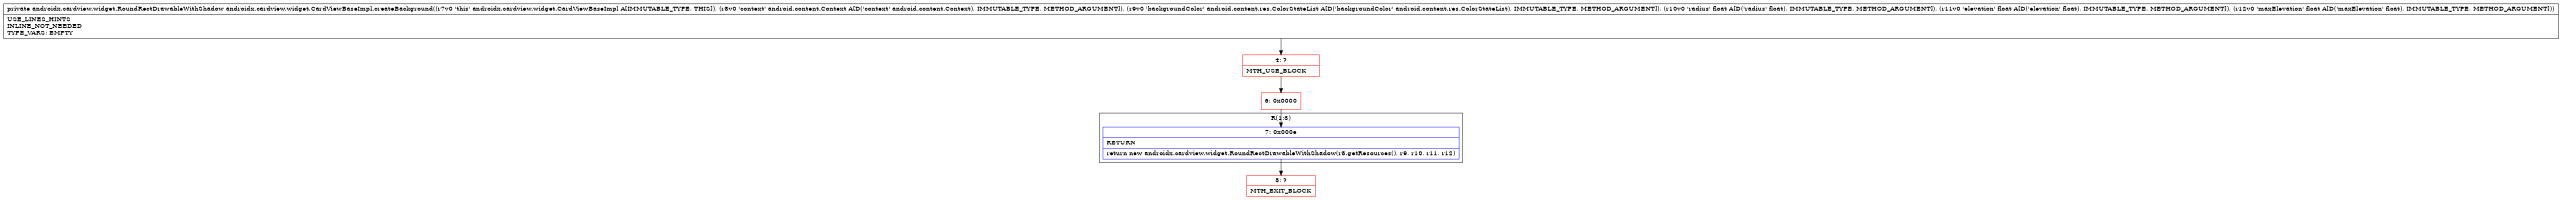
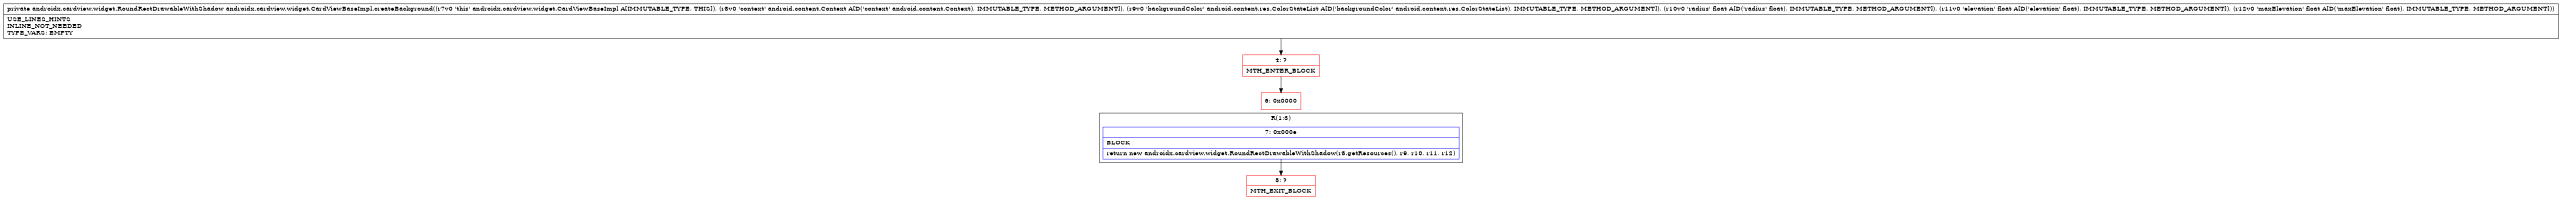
  digraph {
    node [color=red shape=record]
-   n1 [color=blue label="{7\:\ 0x000e|RETURN\l|return new androidx.cardview.widget.RoundRectDrawableWithShadow(r8.getResources(), r9, r10, r11, r12)\l}"]
+   n1 [color=blue label="{7\:\ 0x000e|BLOCK\l|return new androidx.cardview.widget.RoundRectDrawableWithShadow(r8.getResources(), r9, r10, r11, r12)\l}"]
    n2 [label="{5\:\ ?|MTH_EXIT_BLOCK\l}"]
-   n3 [label="{4\:\ ?|MTH_USE_BLOCK\l}"]
+   n3 [label="{4\:\ ?|MTH_ENTER_BLOCK\l}"]
    n4 [label="{6\:\ 0x0000}"]
    n5 [label="{private androidx.cardview.widget.RoundRectDrawableWithShadow androidx.cardview.widget.CardViewBaseImpl.createBackground((r7v0 'this' androidx.cardview.widget.CardViewBaseImpl A[IMMUTABLE_TYPE, THIS]), (r8v0 'context' android.content.Context A[D('context' android.content.Context), IMMUTABLE_TYPE, METHOD_ARGUMENT]), (r9v0 'backgroundColor' android.content.res.ColorStateList A[D('backgroundColor' android.content.res.ColorStateList), IMMUTABLE_TYPE, METHOD_ARGUMENT]), (r10v0 'radius' float A[D('radius' float), IMMUTABLE_TYPE, METHOD_ARGUMENT]), (r11v0 'elevation' float A[D('elevation' float), IMMUTABLE_TYPE, METHOD_ARGUMENT]), (r12v0 'maxElevation' float A[D('maxElevation' float), IMMUTABLE_TYPE, METHOD_ARGUMENT]))  | USE_LINES_HINTS\lINLINE_NOT_NEEDED\lTYPE_VARS: EMPTY\l}" color=""]
    subgraph cluster_1 {
      label="R(1:3)"
      n1
    }
    n1 -> n2
    n3 -> n4
-   n4 -> n1
    n5 -> n3
  }
